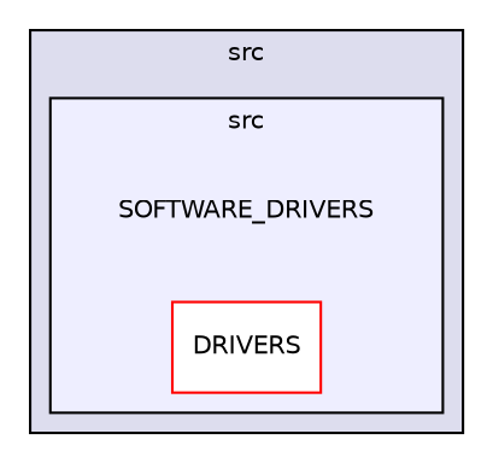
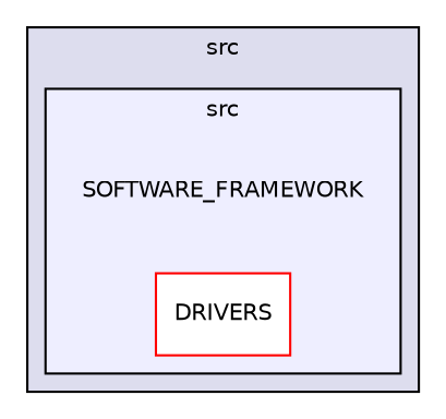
  digraph {
    compound=true
    rankdir=LR
    node [fontname=Helvetica fontsize=10]
-   n1 [label=SOFTWARE_DRIVERS shape=plaintext]
+   n1 [label=SOFTWARE_FRAMEWORK shape=plaintext]
    n2 [color=red fillcolor=white label=DRIVERS shape=box style=filled]
    subgraph cluster_1 {
      bgcolor="#ddddee"
      fontname=Helvetica
      fontsize=10
      label=src
      pencolor=black
      subgraph cluster_2 {
        bgcolor="#eeeeff"
        fontname=Helvetica
        fontsize=10
        pencolor=black
        n1
        n2
      }
    }
  }
